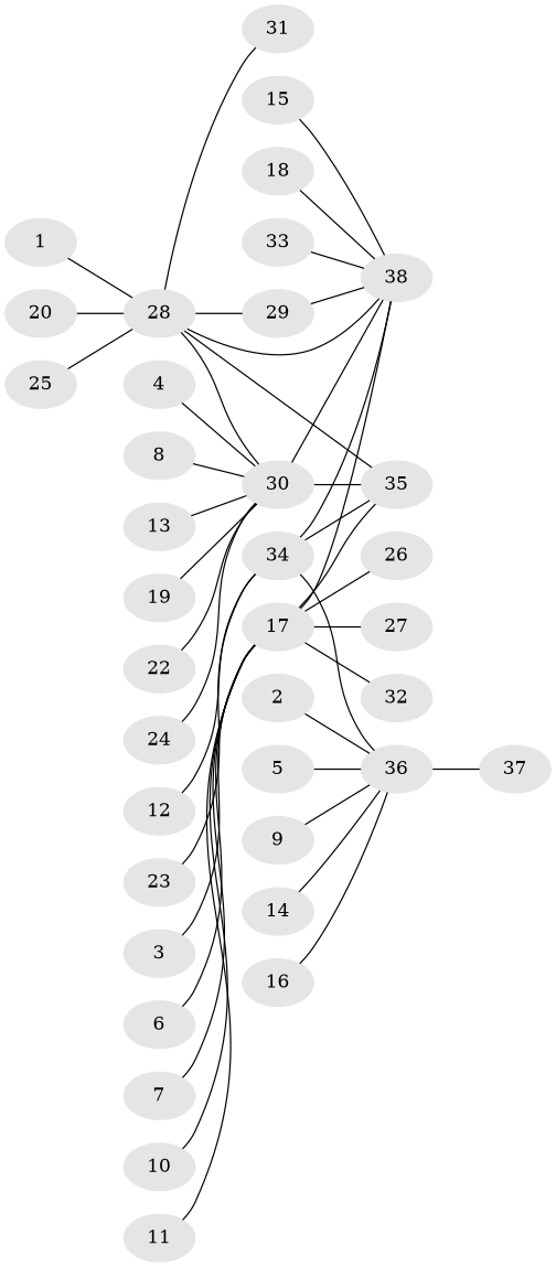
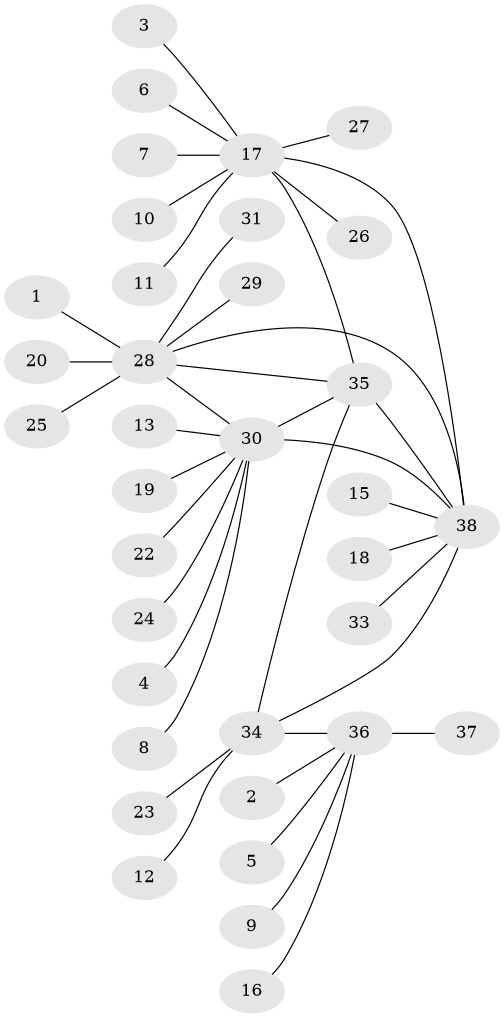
  graph {
    rankdir=LR
    node [color=gray90 style=filled]
    edge [weight=1.0]
    1
    28
    30
    38
    35
    29
    31
    2
    36
    37
    3
    17
    26
    27
-   32
    4
    5
    6
    7
    8
    9
    10
    11
    12
    34
    13
-   14
    15
    16
    18
    19
    20
    22
    23
    24
    25
    33
    1 -- 28
    28 -- 30
    28 -- 38
    28 -- 35 [weight=8.0]
    28 -- 29
    28 -- 31
    30 -- 38 [weight=2.0]
    30 -- 35 [weight=5.0]
-   29 -- 38
+   35 -- 38
    2 -- 36
    36 -- 37
    3 -- 17
    17 -- 38 [weight=2.0]
    17 -- 35 [weight=6.0]
    17 -- 26
    17 -- 27
-   17 -- 32
    4 -- 30
    5 -- 36
    6 -- 17
    7 -- 17
    8 -- 30
    9 -- 36
    10 -- 17
    11 -- 17
    12 -- 34
    34 -- 38
    34 -- 35 [weight=3.0]
    34 -- 36 [weight=8.0]
    13 -- 30
-   14 -- 36
    15 -- 38
    16 -- 36
    18 -- 38
    19 -- 30
    20 -- 28
    22 -- 30
    23 -- 34
    24 -- 30
    25 -- 28
    33 -- 38 [weight=5.0]
  }
